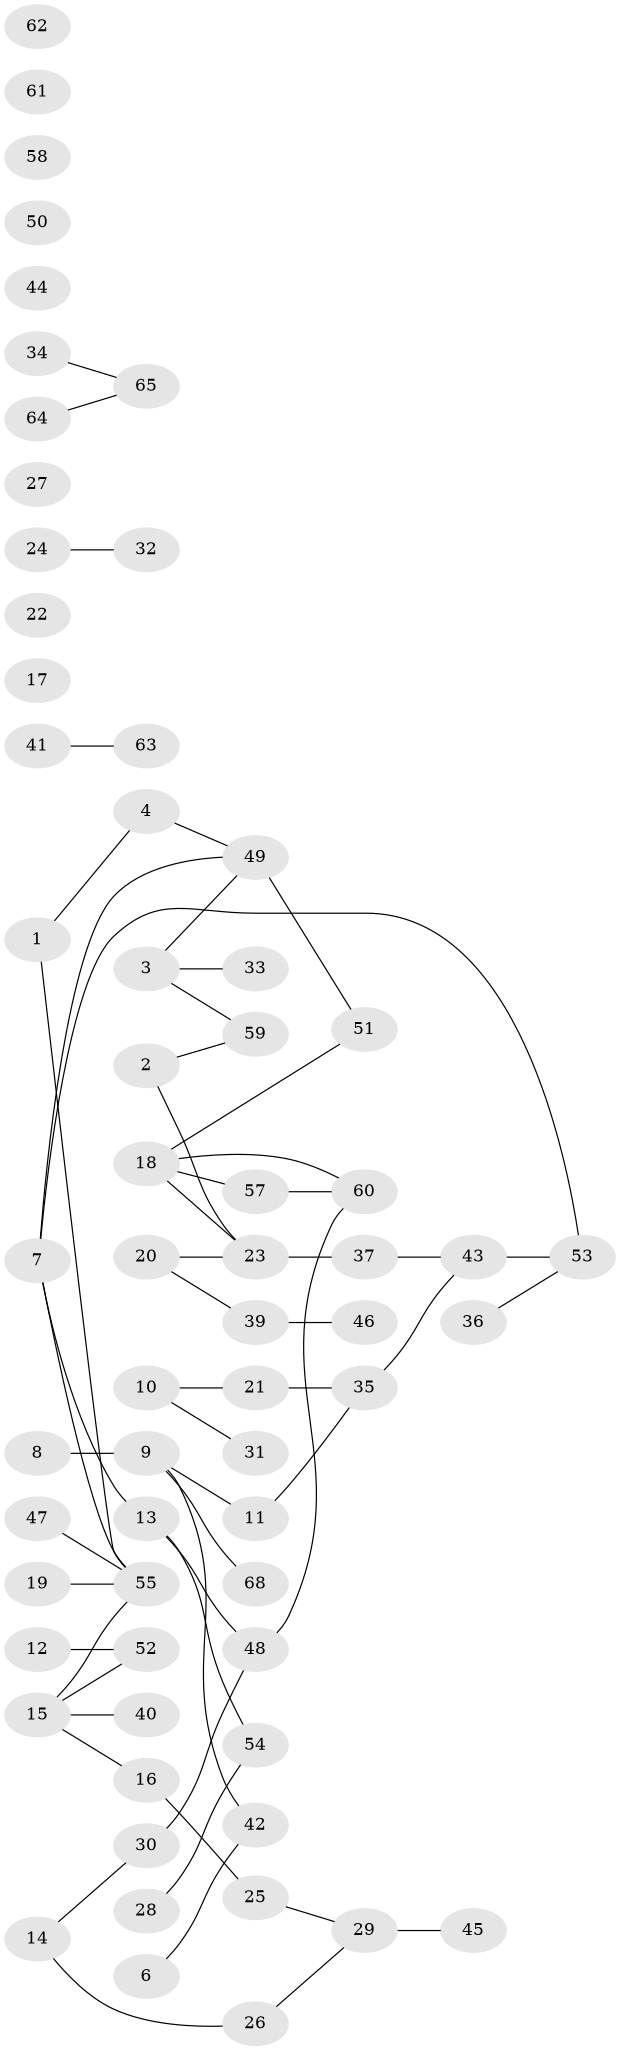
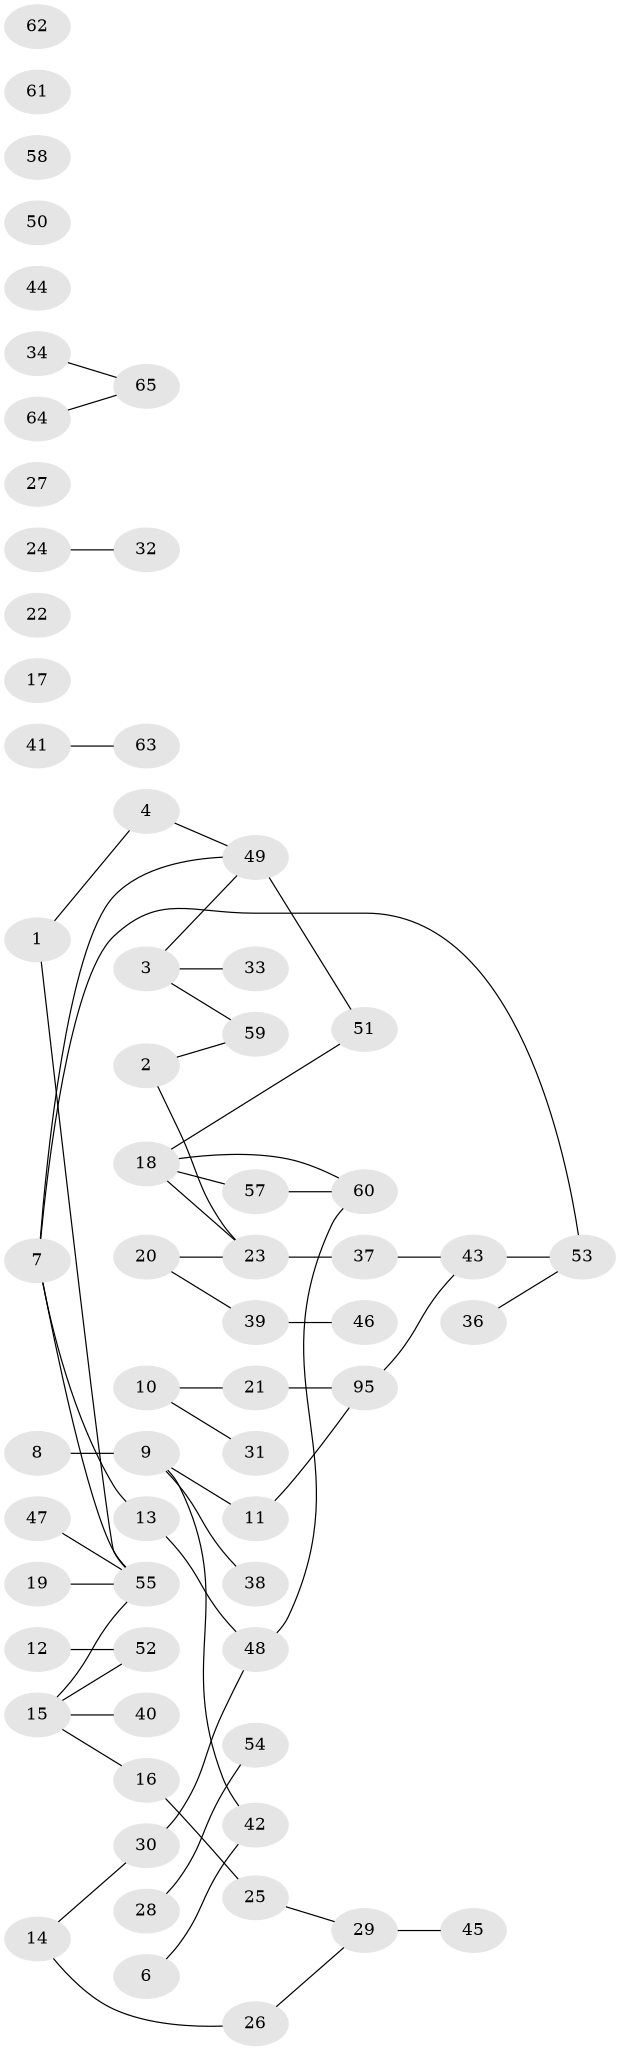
  graph {
    rankdir=LR
    node [color=gray90 style=filled]
    1
    4
    55
    49
    7
    13
    53
    2
    23
    59
    37
    3
    33
    51
    8
    9
    48
    60
    6
    42
    54
    47
    11
-   38 [label=68]
+   38
    41
    63
-   35
+   35 [label=95]
    10
    21
    31
    43
    12
    52
    14
    26
    30
    29
    15
    16
    40
    25
    17
    18
    57
    19
    20
    39
    46
    22
    24
    32
    45
    27
    28
    34
    65
    36
    44
    50
    64
    58
    61
    62
    1 -- 4
    1 -- 55
    4 -- 49
    49 -- 51
    7 -- 55
    7 -- 49
    7 -- 13
    7 -- 53
    13 -- 48
-   13 -- 54
    2 -- 23
    2 -- 59
    23 -- 37
    37 -- 43
    3 -- 49
    3 -- 59
    3 -- 33
    8 -- 9
    9 -- 42
    9 -- 11
    9 -- 38
    48 -- 60
    6 -- 42
    47 -- 55
    11 -- 35
    41 -- 63
    35 -- 43
    10 -- 21
    10 -- 31
    21 -- 35
    43 -- 53
    12 -- 52
    14 -- 26
    14 -- 30
    26 -- 29
    30 -- 48
    29 -- 45
    15 -- 55
    15 -- 52
    15 -- 16
    15 -- 40
    16 -- 25
    25 -- 29
    18 -- 23
    18 -- 51
    18 -- 60
    18 -- 57
    57 -- 60
    19 -- 55
    20 -- 23
    20 -- 39
    39 -- 46
    24 -- 32
    28 -- 54
    34 -- 65
    36 -- 53
    64 -- 65
  }
